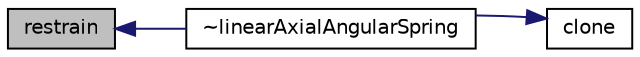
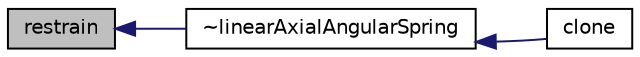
  digraph {
    rankdir=LR
    node [color=black fontname=Helvetica fontsize=10 shape=record]
    edge [color=midnightblue dir=back fontname=Helvetica fontsize=10 labelfontname=Helvetica labelfontsize=10 style=solid]
    n1 [fillcolor=grey75 fontcolor=black height=0.2 label=restrain style=filled width=0.4]
    n2 [height=0.2 label="~linearAxialAngularSpring" width=0.4]
    n3 [height=0.2 label=clone width=0.4]
    n1 -> n2
-   n3 -> n2
+   n2 -> n3
  }
